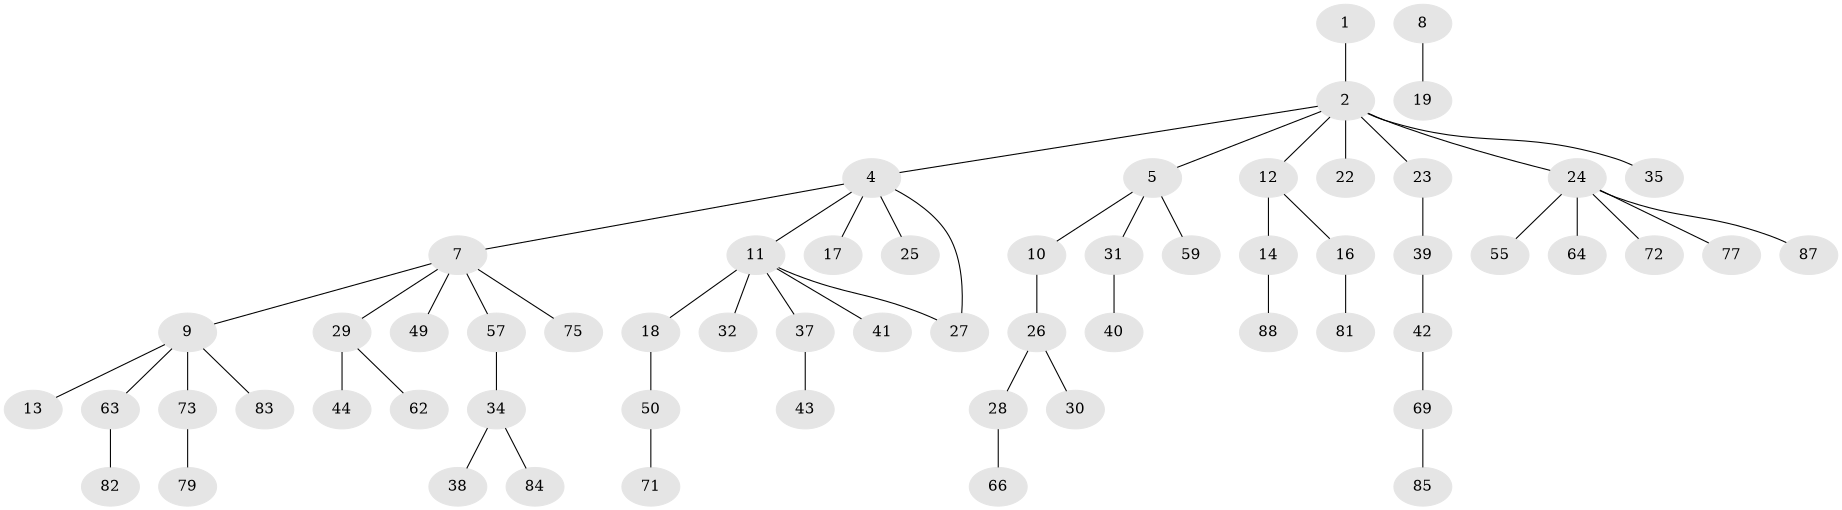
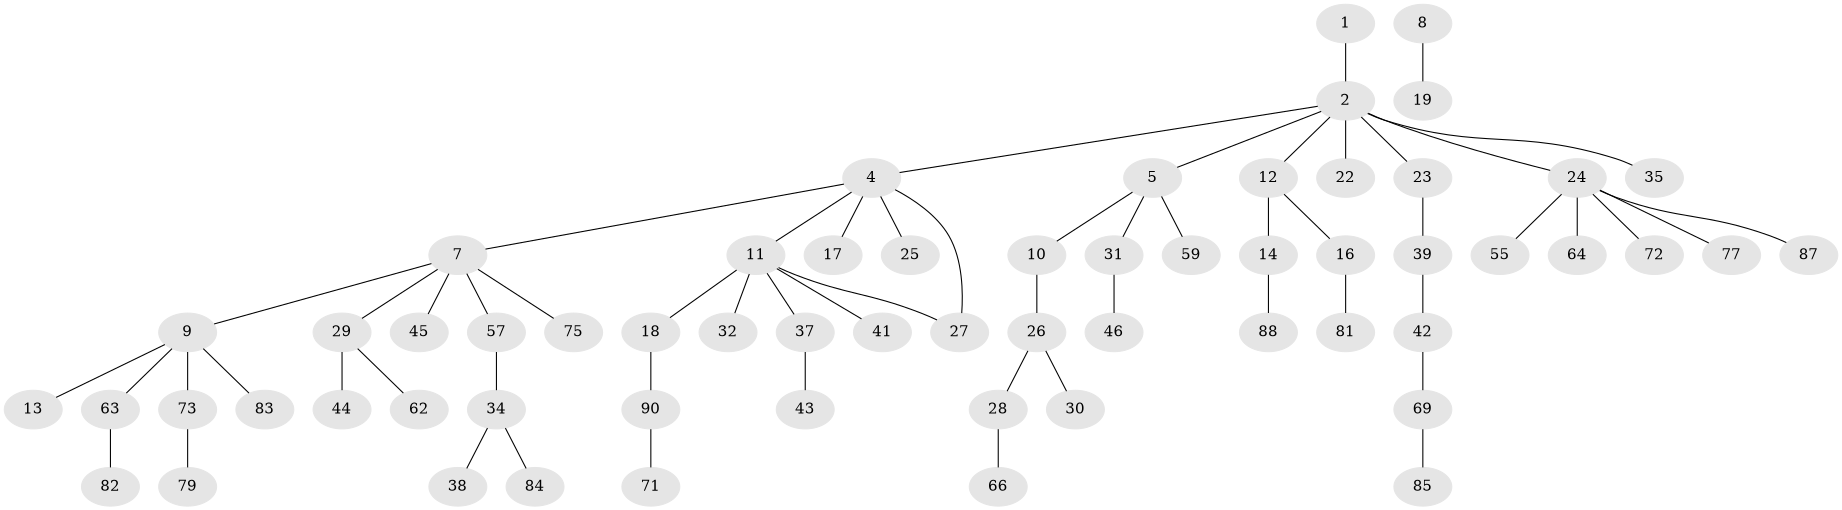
  graph {
    node [color=gray90 style=filled]
    2 [super="+3"]
    4 [super="+6"]
    5 [super="+20"]
    12
    22
    23
    24 [super="+40"]
    35 [super="+52"]
    1
    7 [super="+15"]
    11 [super="+21"]
    17 [super="+89"]
    25 [super="+76"]
    27
    10
    31 [super="+56"]
    59 [super="+65"]
    14 [super="+45"]
    16 [super="+48"]
    39 [super="+86"]
    55
    64
    72
    77
    87
    9 [super="+60"]
    29 [super="+61"]
-   49
+   49 [label=45]
    57
    75
    8 [super="+74"]
    19 [super="+33"]
    18 [super="+51"]
    32
    37 [super="+58"]
    41
    26 [super="+36"]
-   46 [label=40]
+   46
    13 [super="+68"]
    63 [super="+78"]
    73
    83
    44 [super="+67"]
    62
    34 [super="+80"]
    38 [super="+54"]
    84
    82
    79
    28
    30
-   50 [super="+53"]
+   50 [super="+53" label=90]
    43 [super="+47"]
    88
    81
    71
    42
    66
    69 [super="+70"]
    85
    2 -- 4
    2 -- 5
    2 -- 12
    2 -- 22
    2 -- 23
    2 -- 24
    2 -- 35
    4 -- 7
    4 -- 11
    4 -- 17
    4 -- 25
    4 -- 27
    5 -- 10
    5 -- 31
    5 -- 59
    12 -- 14
    12 -- 16
    23 -- 39
    24 -- 55
    24 -- 64
    24 -- 72
    24 -- 77
    24 -- 87
    1 -- 2
    7 -- 9
    7 -- 29
    7 -- 49
    7 -- 57
    7 -- 75
    11 -- 27
    11 -- 18
    11 -- 32
    11 -- 37
    11 -- 41
    10 -- 26
    31 -- 46
    14 -- 88
    16 -- 81
    39 -- 42
    9 -- 13
    9 -- 63
    9 -- 73
    9 -- 83
    29 -- 44
    29 -- 62
    57 -- 34
    8 -- 19
    18 -- 50
    37 -- 43
    26 -- 28
    26 -- 30
    63 -- 82
    73 -- 79
    34 -- 38
    34 -- 84
    28 -- 66
    50 -- 71
    42 -- 69
    69 -- 85
  }
